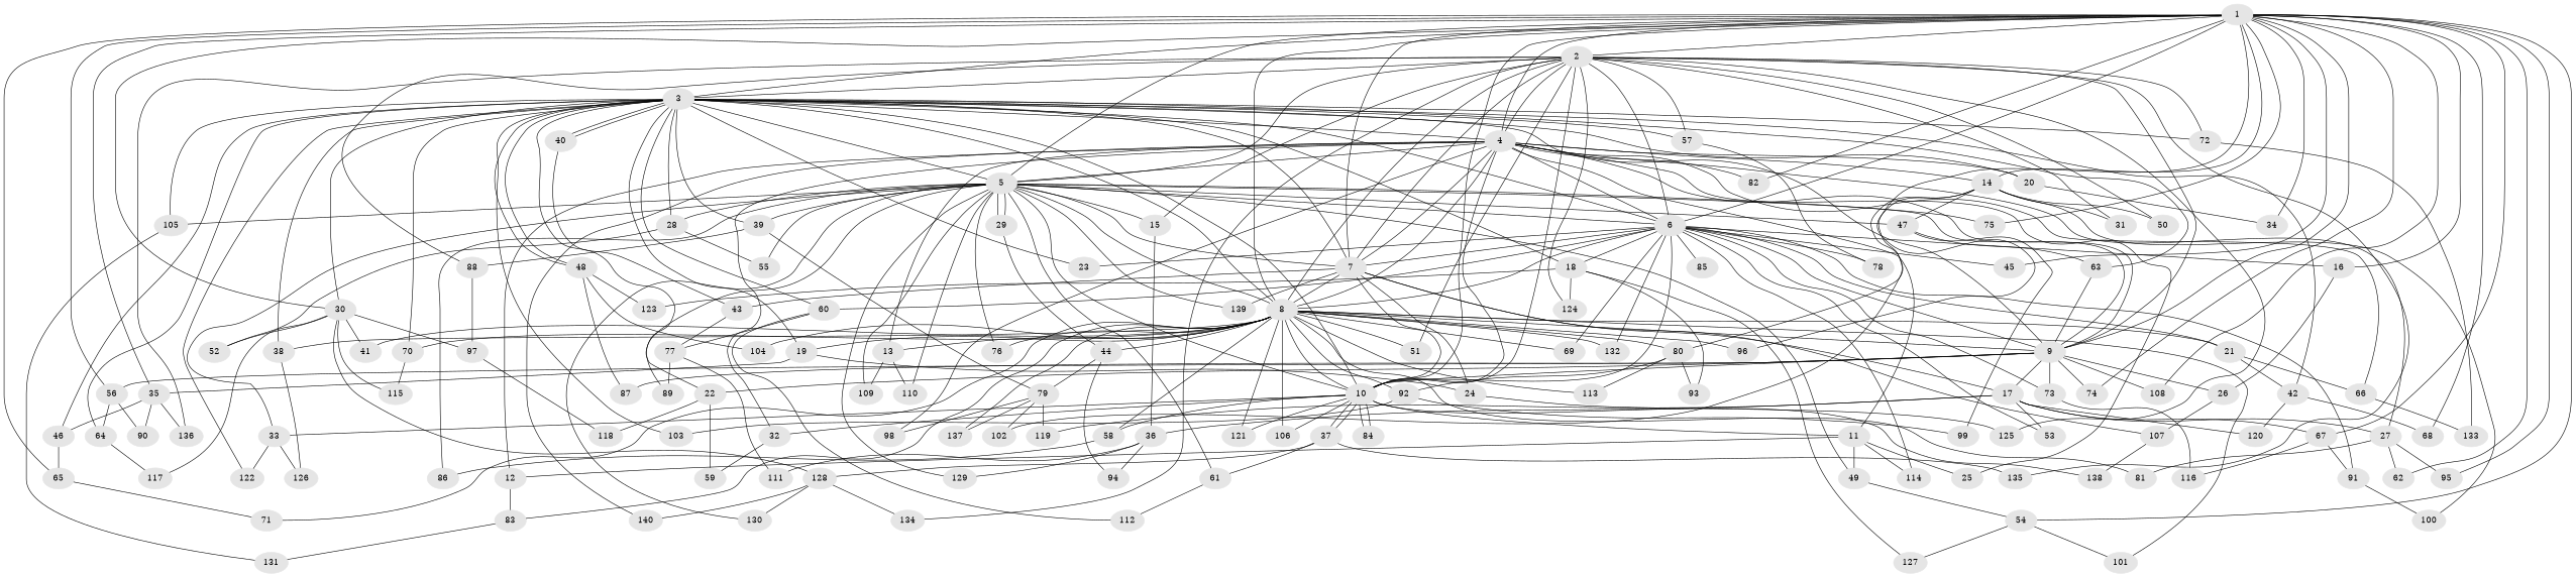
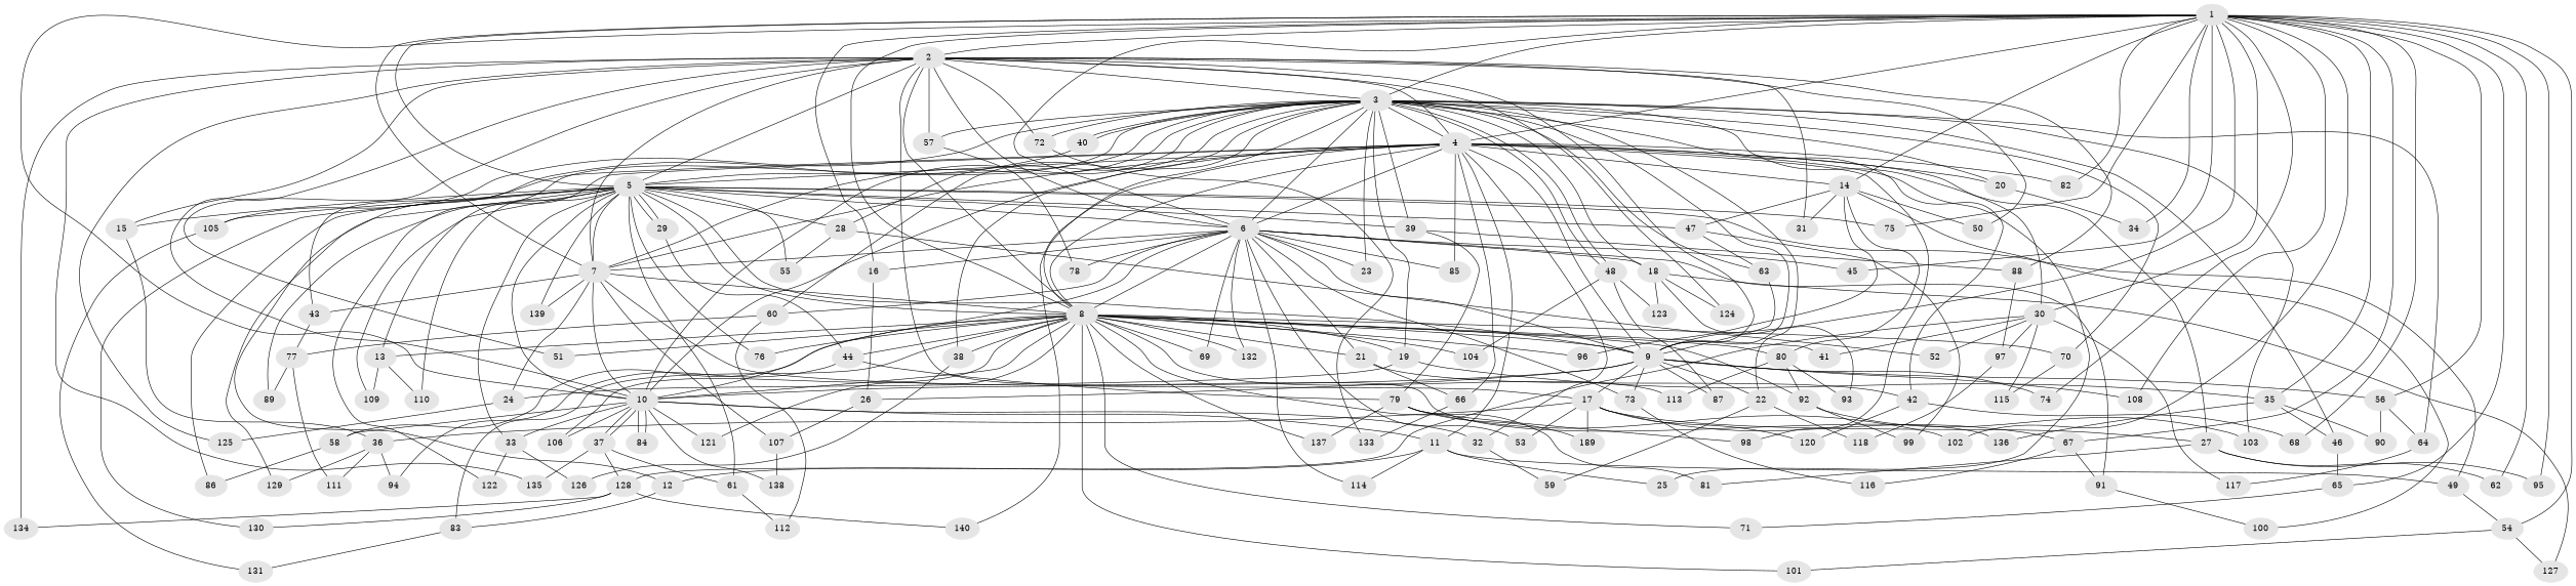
  graph {
    node [color=gray90 style=filled]
    1
    2
    3
    4
    5
    6
    7
    8
    9
    10
    14
    16
    30
    34
    35
    45
    54
    56
    62
    65
    67
    68
    74
    75
    82
    95
    102
    108
    15
    31
    50
    51
    57
    72
    88
    124
    125
    134
    135
    136
    18
    19
    20
    22
    23
    28
    38
    39
    40
    42
    46
    48
    60
    63
    64
    70
    103
    105
    122
    11
    12
    13
    25
    27
    32
    66
    85
    98
    140
    29
    33
    47
    49
    55
    61
    76
    86
    89
    109
    110
    129
    130
    139
    21
    53
    69
    73
    78
    91
    114
    132
    17
    24
    43
    107
    41
    44
    58
    71
    80
    81
    83
    92
    96
    101
    104
    106
    113
    121
    137
    26
    87
    37
    84
    138
    100
    52
    97
    115
    117
    128
    90
    127
    116
    36
    133
    93
    123
    59
    118
    126
    79
    120
    77
    112
    131
    99
-   119
+   119 [label=189]
    94
    111
    1 -- 2
    1 -- 3
    1 -- 4
    1 -- 5
    1 -- 6
    1 -- 7
    1 -- 8
    1 -- 9
    1 -- 10
    1 -- 14
    1 -- 16
    1 -- 30
    1 -- 34
    1 -- 35
    1 -- 45
    1 -- 54
    1 -- 56
    1 -- 62
    1 -- 65
    1 -- 67
    1 -- 68
    1 -- 74
    1 -- 75
    1 -- 82
    1 -- 95
    1 -- 102
    1 -- 108
    2 -- 3
    2 -- 4
    2 -- 5
    2 -- 6
    2 -- 7
    2 -- 8
    2 -- 9
    2 -- 10
    2 -- 15
    2 -- 31
    2 -- 50
    2 -- 51
    2 -- 57
    2 -- 72
    2 -- 88
    2 -- 124
    2 -- 125
    2 -- 134
    2 -- 135
    2 -- 136
    3 -- 4
    3 -- 5
    3 -- 6
    3 -- 7
    3 -- 8
    3 -- 9
    3 -- 10
    3 -- 30
    3 -- 57
    3 -- 72
    3 -- 18
    3 -- 19
    3 -- 20
    3 -- 22
    3 -- 23
    3 -- 28
    3 -- 38
    3 -- 39
    3 -- 40
    3 -- 40
    3 -- 42
    3 -- 46
    3 -- 48
    3 -- 48
    3 -- 60
    3 -- 63
    3 -- 64
    3 -- 70
    3 -- 103
    3 -- 105
    3 -- 122
    4 -- 5
    4 -- 6
    4 -- 7
    4 -- 8
    4 -- 9
    4 -- 10
    4 -- 14
    4 -- 82
    4 -- 20
    4 -- 11
    4 -- 12
    4 -- 13
    4 -- 25
    4 -- 27
    4 -- 32
    4 -- 66
+   4 -- 85
    4 -- 98
    4 -- 140
    5 -- 6
    5 -- 7
    5 -- 8
    5 -- 9
    5 -- 10
    5 -- 75
    5 -- 15
    5 -- 28
    5 -- 39
    5 -- 105
    5 -- 29
    5 -- 29
    5 -- 33
    5 -- 47
    5 -- 49
    5 -- 55
    5 -- 61
    5 -- 76
    5 -- 86
    5 -- 89
    5 -- 109
    5 -- 110
    5 -- 129
    5 -- 130
    5 -- 139
    6 -- 7
    6 -- 8
    6 -- 9
    6 -- 10
    6 -- 16
    6 -- 45
    6 -- 18
    6 -- 23
    6 -- 60
    6 -- 85
    6 -- 21
    6 -- 53
    6 -- 69
    6 -- 73
    6 -- 78
    6 -- 91
    6 -- 114
    6 -- 132
    7 -- 8
    7 -- 10
    7 -- 139
    7 -- 17
    7 -- 24
    7 -- 43
    7 -- 107
    8 -- 9
    8 -- 10
    8 -- 51
    8 -- 19
    8 -- 38
    8 -- 70
    8 -- 13
    8 -- 76
    8 -- 21
    8 -- 69
    8 -- 132
    8 -- 41
    8 -- 44
    8 -- 58
    8 -- 71
    8 -- 80
    8 -- 81
    8 -- 83
    8 -- 92
    8 -- 96
    8 -- 101
    8 -- 104
    8 -- 106
    8 -- 113
    8 -- 121
    8 -- 137
    9 -- 10
    9 -- 56
    9 -- 74
    9 -- 108
    9 -- 22
    9 -- 73
    9 -- 17
    9 -- 26
    9 -- 87
    10 -- 11
    10 -- 32
    10 -- 33
    10 -- 58
    10 -- 106
    10 -- 121
    10 -- 37
    10 -- 37
    10 -- 84
    10 -- 84
    10 -- 138
    14 -- 31
    14 -- 50
    14 -- 47
    14 -- 80
    14 -- 96
    14 -- 100
    16 -- 26
    30 -- 41
    30 -- 52
    30 -- 97
    30 -- 115
    30 -- 117
    30 -- 128
    35 -- 136
    35 -- 46
    35 -- 90
    54 -- 101
    54 -- 127
    56 -- 64
    56 -- 90
    65 -- 71
    67 -- 91
    67 -- 116
    15 -- 36
    57 -- 78
    72 -- 133
    88 -- 97
    18 -- 124
    18 -- 127
    18 -- 93
    18 -- 123
    19 -- 35
    19 -- 24
    20 -- 34
    22 -- 59
    22 -- 118
    28 -- 55
    28 -- 52
    38 -- 126
    39 -- 88
    39 -- 79
    40 -- 43
    42 -- 68
    42 -- 120
    46 -- 65
    48 -- 104
    48 -- 87
    48 -- 123
    60 -- 77
    60 -- 112
    63 -- 9
    64 -- 117
    70 -- 115
    105 -- 131
    11 -- 12
    11 -- 25
    11 -- 49
    11 -- 114
    12 -- 83
    13 -- 109
    13 -- 110
    27 -- 62
    27 -- 95
    27 -- 81
    32 -- 59
    66 -- 133
    29 -- 44
    33 -- 122
    33 -- 126
    47 -- 63
    47 -- 99
    49 -- 54
    61 -- 112
    21 -- 42
    21 -- 66
    73 -- 116
    91 -- 100
    17 -- 67
    17 -- 27
    17 -- 53
    17 -- 36
    17 -- 120
    17 -- 119
    24 -- 125
    43 -- 77
    107 -- 138
    44 -- 79
    44 -- 94
    58 -- 86
    80 -- 92
    80 -- 113
    80 -- 93
    83 -- 131
    92 -- 103
    92 -- 99
    26 -- 107
    37 -- 135
    37 -- 61
    37 -- 128
    97 -- 118
    128 -- 134
    128 -- 140
    128 -- 130
    36 -- 129
    36 -- 94
    36 -- 111
    79 -- 102
    79 -- 98
    79 -- 137
    79 -- 119
    77 -- 89
    77 -- 111
  }
